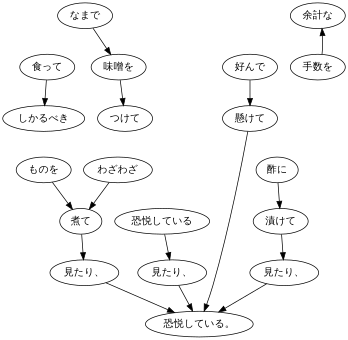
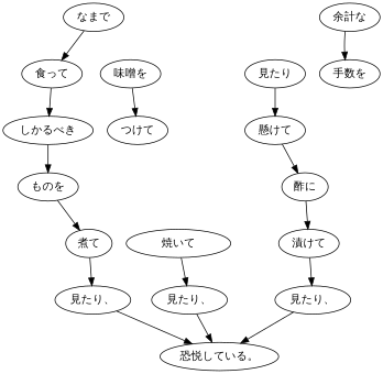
  digraph {
    fontname="Roboto Mono"
    node [fontname="Roboto Mono"]
    edge [fontname="Roboto Mono"]
    n1 [label="なまで"]
    n2 [label="食って"]
    n3 [label="しかるべき"]
    n4 [label="ものを"]
    n5 [label="煮て"]
    n6 [label="見たり、"]
-   n7 [label="わざわざ"]
    n8 [label="恐悦している。"]
-   n9 [label="恐悦している"]
+   n9 [label="焼いて"]
    n10 [label="見たり、"]
    n11 [label="酢に"]
    n12 [label="漬けて"]
    n13 [label="見たり、"]
    n14 [label="味噌を"]
    n15 [label="つけて"]
-   n16 [label="好んで"]
+   n16 [label="見たり"]
    n17 [label="懸けて"]
    n18 [label="余計な"]
    n19 [label="手数を"]
-   n1 -> n14
+   n1 -> n2
    n2 -> n3
+   n3 -> n4
    n4 -> n5
    n5 -> n6
    n6 -> n8
-   n7 -> n5
    n9 -> n10
    n10 -> n8
    n11 -> n12
    n12 -> n13
    n13 -> n8
    n14 -> n15
    n16 -> n17
-   n17 -> n8
-   n19 -> n18
+   n17 -> n11
+   n18 -> n19
  }
